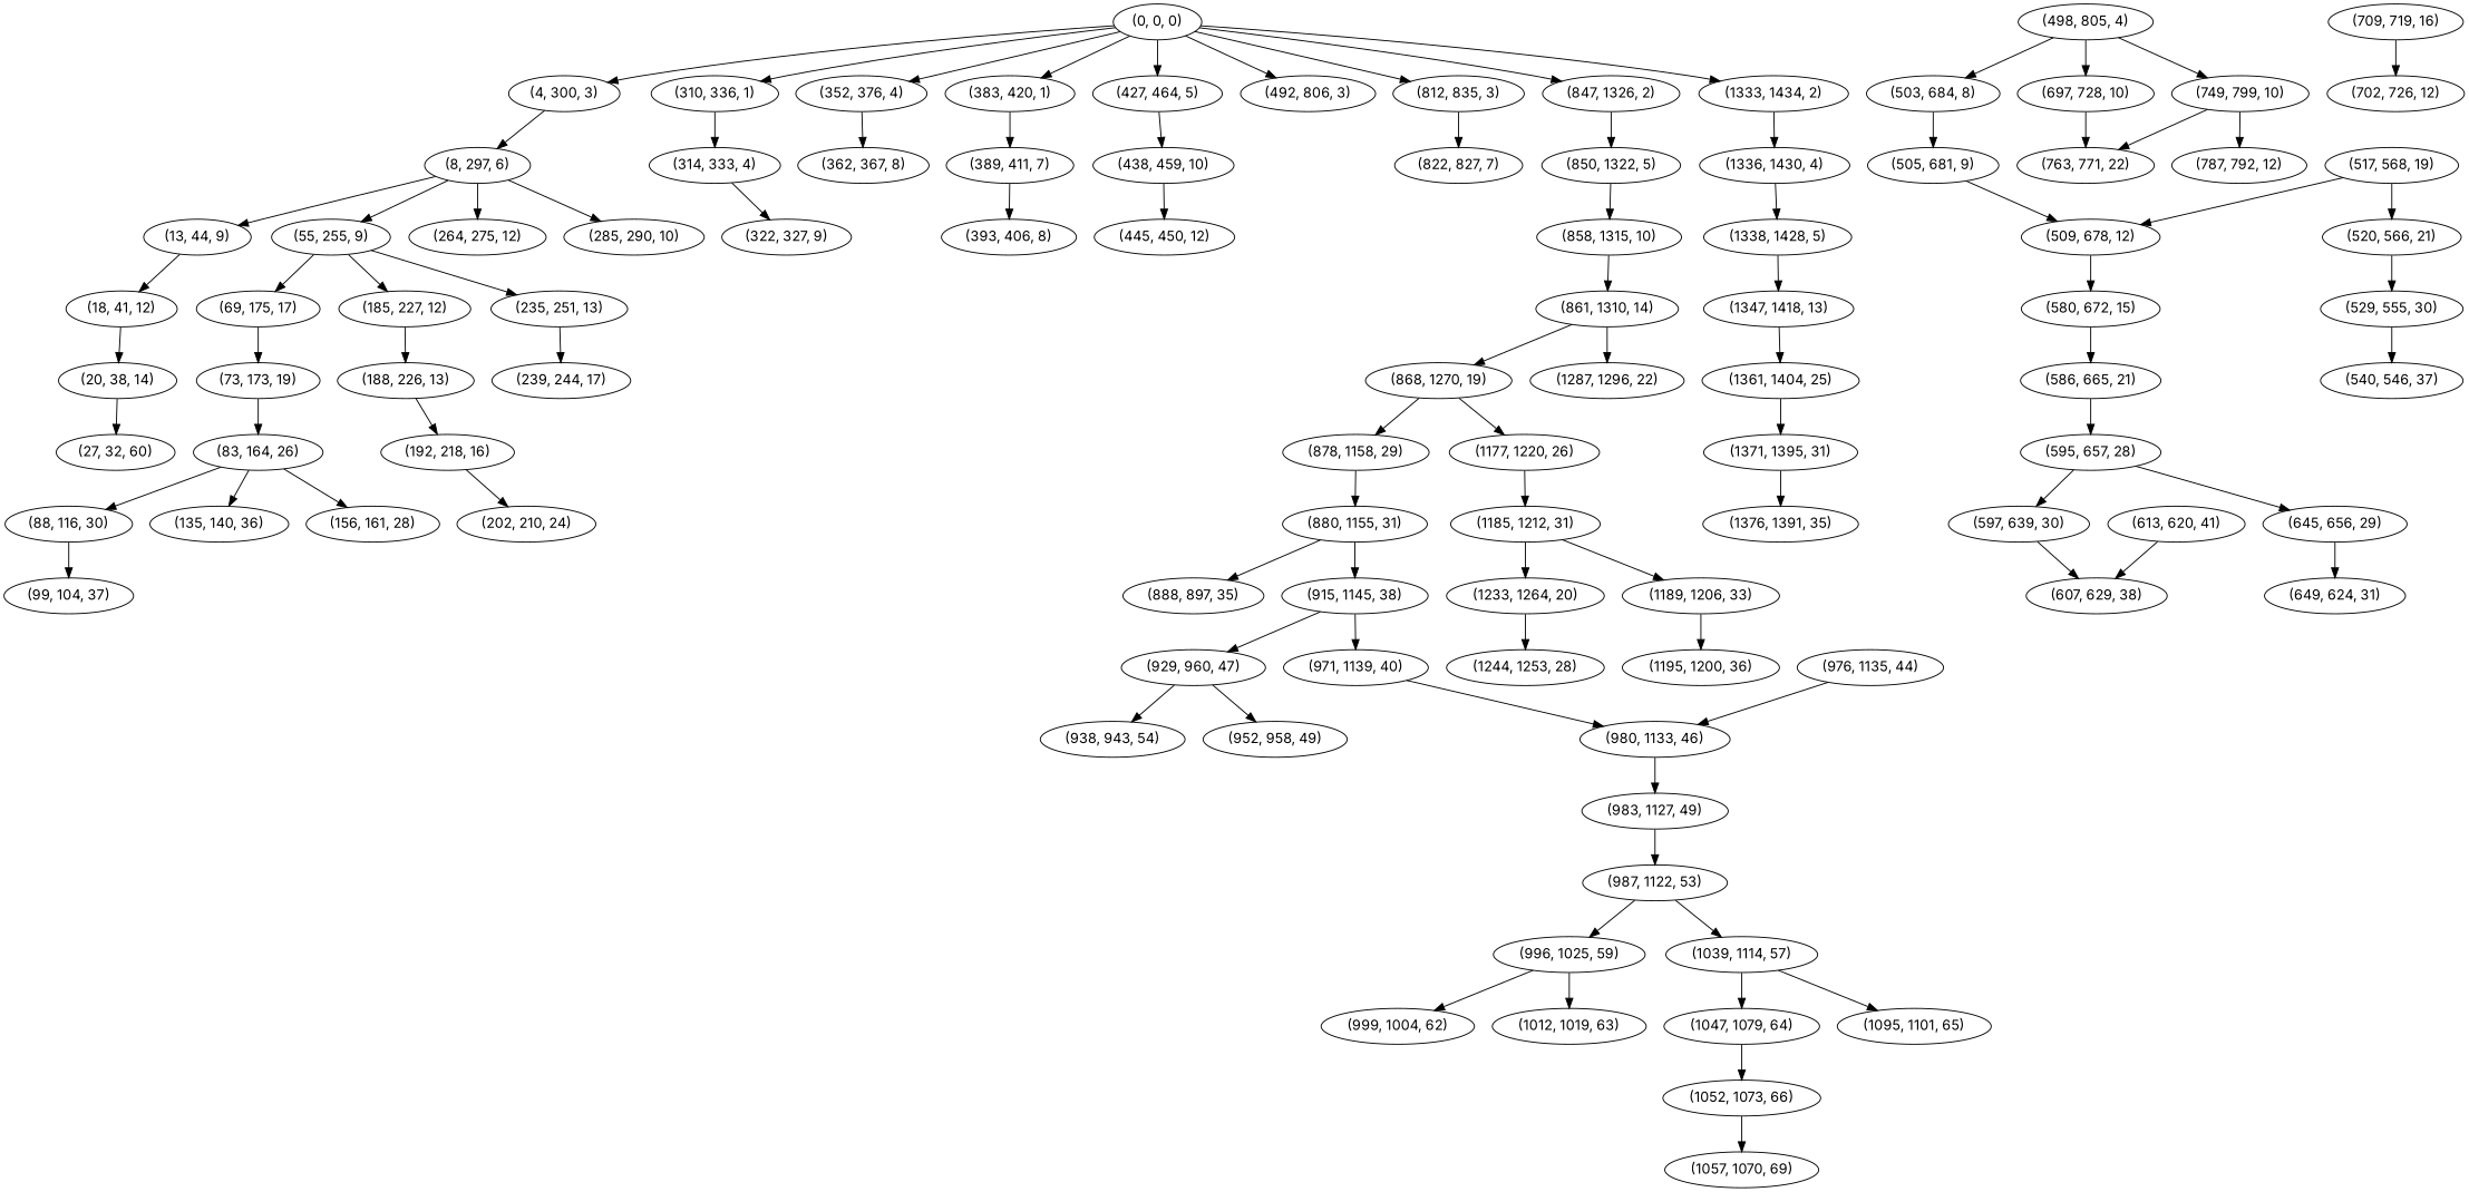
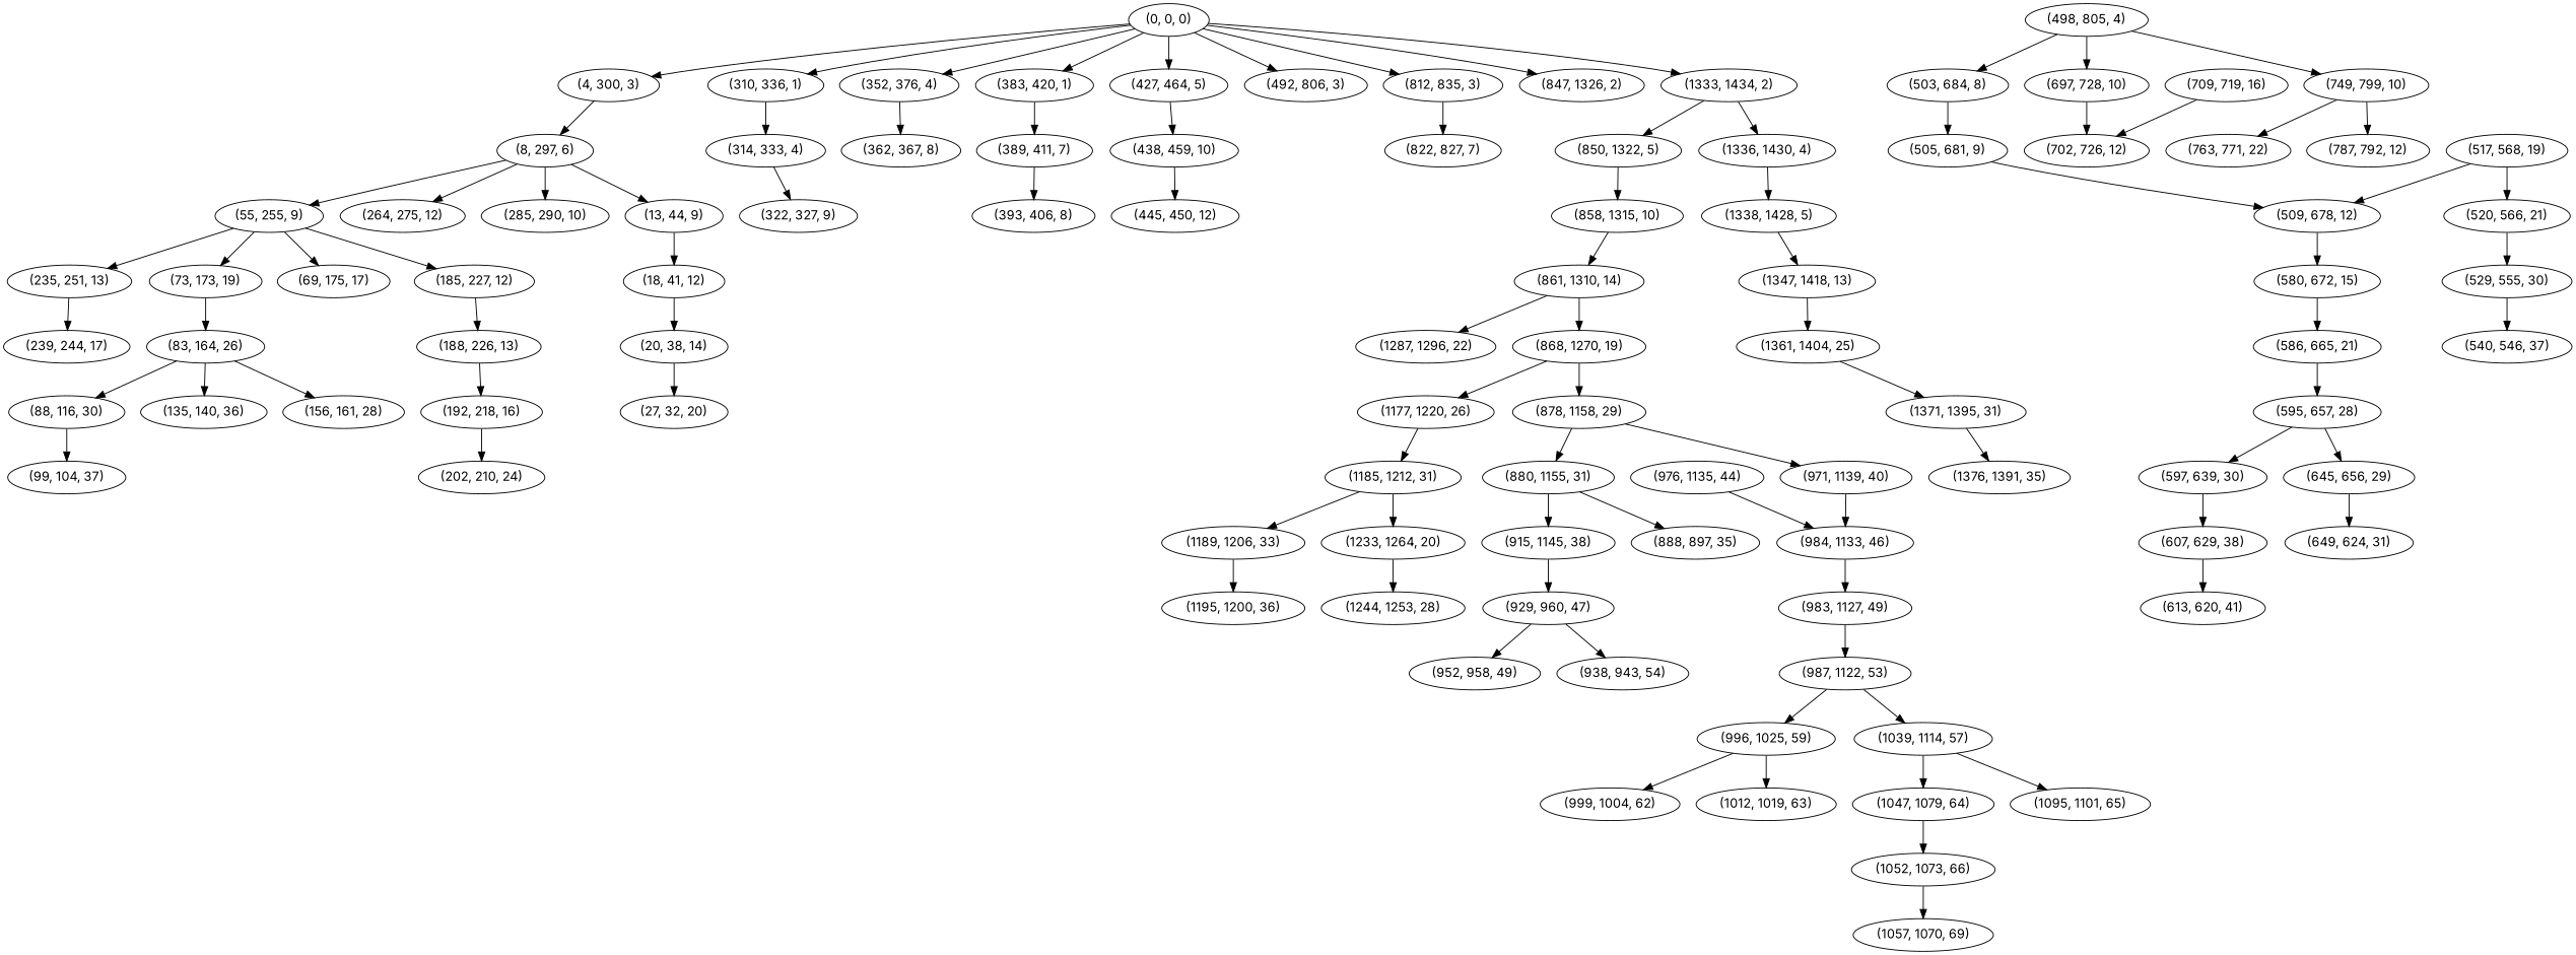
  digraph {
    fontname=Inter
    node [fontname=Inter]
    edge [fontname=Inter]
    "(0, 0, 0)"
    "(4, 300, 3)"
    "(310, 336, 1)"
    "(352, 376, 4)"
    "(383, 420, 1)"
    "(427, 464, 5)"
    "(492, 806, 3)"
    "(812, 835, 3)"
    "(847, 1326, 2)"
    "(1333, 1434, 2)"
    "(8, 297, 6)"
    "(314, 333, 4)"
    "(362, 367, 8)"
    "(389, 411, 7)"
    "(438, 459, 10)"
    "(822, 827, 7)"
    "(850, 1322, 5)"
    "(1336, 1430, 4)"
    "(13, 44, 9)"
    "(55, 255, 9)"
    "(264, 275, 12)"
    "(285, 290, 10)"
    "(18, 41, 12)"
    "(69, 175, 17)"
    "(185, 227, 12)"
    "(235, 251, 13)"
    "(20, 38, 14)"
-   "(27, 32, 20)" [label="(27, 32, 60)"]
+   "(27, 32, 20)"
    "(73, 173, 19)"
    "(188, 226, 13)"
    "(239, 244, 17)"
    "(83, 164, 26)"
    "(88, 116, 30)"
    "(135, 140, 36)"
    "(156, 161, 28)"
    "(99, 104, 37)"
    "(192, 218, 16)"
    "(202, 210, 24)"
    "(322, 327, 9)"
    "(393, 406, 8)"
    "(445, 450, 12)"
    "(498, 805, 4)"
    "(503, 684, 8)"
    "(697, 728, 10)"
    "(749, 799, 10)"
    "(505, 681, 9)"
    "(702, 726, 12)"
    "(763, 771, 22)"
    "(787, 792, 12)"
    "(509, 678, 12)"
    "(580, 672, 15)"
    "(517, 568, 19)"
    "(520, 566, 21)"
    "(586, 665, 21)"
    "(529, 555, 30)"
    "(540, 546, 37)"
    "(595, 657, 28)"
    "(597, 639, 30)"
    "(645, 656, 29)"
    "(607, 629, 38)"
    n61 [label="(649, 624, 31)"]
    "(613, 620, 41)"
    "(709, 719, 16)"
    n64 [label="(858, 1315, 10)"]
    "(861, 1310, 14)"
    "(868, 1270, 19)"
    "(1287, 1296, 22)"
    "(878, 1158, 29)"
    "(1177, 1220, 26)"
    "(880, 1155, 31)"
    "(1185, 1212, 31)"
    "(1233, 1264, 20)"
    "(1244, 1253, 28)"
    "(888, 897, 35)"
    "(915, 1145, 38)"
    "(929, 960, 47)"
    "(971, 1139, 40)"
    "(938, 943, 54)"
    "(952, 958, 49)"
-   "(980, 1133, 46)"
+   "(980, 1133, 46)" [label="(984, 1133, 46)"]
    "(976, 1135, 44)"
    "(983, 1127, 49)"
    "(987, 1122, 53)"
    "(996, 1025, 59)"
    "(1039, 1114, 57)"
    "(999, 1004, 62)"
    "(1012, 1019, 63)"
    "(1047, 1079, 64)"
    "(1095, 1101, 65)"
    "(1052, 1073, 66)"
    "(1057, 1070, 69)"
    "(1189, 1206, 33)"
    "(1195, 1200, 36)"
    "(1338, 1428, 5)"
    "(1347, 1418, 13)"
    "(1361, 1404, 25)"
    "(1371, 1395, 31)"
    "(1376, 1391, 35)"
    "(0, 0, 0)" -> "(4, 300, 3)"
    "(0, 0, 0)" -> "(310, 336, 1)"
    "(0, 0, 0)" -> "(352, 376, 4)"
    "(0, 0, 0)" -> "(383, 420, 1)"
    "(0, 0, 0)" -> "(427, 464, 5)"
    "(0, 0, 0)" -> "(492, 806, 3)"
    "(0, 0, 0)" -> "(812, 835, 3)"
    "(0, 0, 0)" -> "(847, 1326, 2)"
    "(0, 0, 0)" -> "(1333, 1434, 2)"
    "(4, 300, 3)" -> "(8, 297, 6)"
    "(310, 336, 1)" -> "(314, 333, 4)"
    "(352, 376, 4)" -> "(362, 367, 8)"
    "(383, 420, 1)" -> "(389, 411, 7)"
    "(427, 464, 5)" -> "(438, 459, 10)"
    "(812, 835, 3)" -> "(822, 827, 7)"
-   "(847, 1326, 2)" -> "(850, 1322, 5)"
+   "(1333, 1434, 2)" -> "(850, 1322, 5)"
    "(1333, 1434, 2)" -> "(1336, 1430, 4)"
    "(8, 297, 6)" -> "(13, 44, 9)"
    "(8, 297, 6)" -> "(55, 255, 9)"
    "(8, 297, 6)" -> "(264, 275, 12)"
    "(8, 297, 6)" -> "(285, 290, 10)"
    "(314, 333, 4)" -> "(322, 327, 9)"
    "(389, 411, 7)" -> "(393, 406, 8)"
    "(438, 459, 10)" -> "(445, 450, 12)"
    "(850, 1322, 5)" -> n64
    "(1336, 1430, 4)" -> "(1338, 1428, 5)"
    "(13, 44, 9)" -> "(18, 41, 12)"
    "(55, 255, 9)" -> "(69, 175, 17)"
    "(55, 255, 9)" -> "(185, 227, 12)"
    "(55, 255, 9)" -> "(235, 251, 13)"
    "(18, 41, 12)" -> "(20, 38, 14)"
-   "(69, 175, 17)" -> "(73, 173, 19)"
+   "(55, 255, 9)" -> "(73, 173, 19)"
    "(185, 227, 12)" -> "(188, 226, 13)"
    "(235, 251, 13)" -> "(239, 244, 17)"
    "(20, 38, 14)" -> "(27, 32, 20)"
    "(73, 173, 19)" -> "(83, 164, 26)"
    "(188, 226, 13)" -> "(192, 218, 16)"
    "(83, 164, 26)" -> "(88, 116, 30)"
    "(83, 164, 26)" -> "(135, 140, 36)"
    "(83, 164, 26)" -> "(156, 161, 28)"
    "(88, 116, 30)" -> "(99, 104, 37)"
    "(192, 218, 16)" -> "(202, 210, 24)"
    "(498, 805, 4)" -> "(503, 684, 8)"
    "(498, 805, 4)" -> "(697, 728, 10)"
    "(498, 805, 4)" -> "(749, 799, 10)"
    "(503, 684, 8)" -> "(505, 681, 9)"
-   "(697, 728, 10)" -> "(763, 771, 22)"
+   "(697, 728, 10)" -> "(702, 726, 12)"
    "(749, 799, 10)" -> "(763, 771, 22)"
    "(749, 799, 10)" -> "(787, 792, 12)"
    "(505, 681, 9)" -> "(509, 678, 12)"
    "(509, 678, 12)" -> "(580, 672, 15)"
    "(580, 672, 15)" -> "(586, 665, 21)"
    "(517, 568, 19)" -> "(509, 678, 12)"
    "(517, 568, 19)" -> "(520, 566, 21)"
    "(520, 566, 21)" -> "(529, 555, 30)"
    "(586, 665, 21)" -> "(595, 657, 28)"
    "(529, 555, 30)" -> "(540, 546, 37)"
    "(595, 657, 28)" -> "(597, 639, 30)"
    "(595, 657, 28)" -> "(645, 656, 29)"
    "(597, 639, 30)" -> "(607, 629, 38)"
    "(645, 656, 29)" -> n61
-   "(613, 620, 41)" -> "(607, 629, 38)"
+   "(607, 629, 38)" -> "(613, 620, 41)"
    "(709, 719, 16)" -> "(702, 726, 12)"
    n64 -> "(861, 1310, 14)"
    "(861, 1310, 14)" -> "(868, 1270, 19)"
    "(861, 1310, 14)" -> "(1287, 1296, 22)"
    "(868, 1270, 19)" -> "(878, 1158, 29)"
    "(868, 1270, 19)" -> "(1177, 1220, 26)"
    "(878, 1158, 29)" -> "(880, 1155, 31)"
    "(1177, 1220, 26)" -> "(1185, 1212, 31)"
    "(880, 1155, 31)" -> "(888, 897, 35)"
    "(880, 1155, 31)" -> "(915, 1145, 38)"
    "(1185, 1212, 31)" -> "(1233, 1264, 20)"
    "(1185, 1212, 31)" -> "(1189, 1206, 33)"
    "(1233, 1264, 20)" -> "(1244, 1253, 28)"
    "(915, 1145, 38)" -> "(929, 960, 47)"
-   "(915, 1145, 38)" -> "(971, 1139, 40)"
+   "(878, 1158, 29)" -> "(971, 1139, 40)"
    "(929, 960, 47)" -> "(938, 943, 54)"
    "(929, 960, 47)" -> "(952, 958, 49)"
    "(971, 1139, 40)" -> "(980, 1133, 46)"
    "(980, 1133, 46)" -> "(983, 1127, 49)"
    "(976, 1135, 44)" -> "(980, 1133, 46)"
    "(983, 1127, 49)" -> "(987, 1122, 53)"
    "(987, 1122, 53)" -> "(996, 1025, 59)"
    "(987, 1122, 53)" -> "(1039, 1114, 57)"
    "(996, 1025, 59)" -> "(999, 1004, 62)"
    "(996, 1025, 59)" -> "(1012, 1019, 63)"
    "(1039, 1114, 57)" -> "(1047, 1079, 64)"
    "(1039, 1114, 57)" -> "(1095, 1101, 65)"
    "(1047, 1079, 64)" -> "(1052, 1073, 66)"
    "(1052, 1073, 66)" -> "(1057, 1070, 69)"
    "(1189, 1206, 33)" -> "(1195, 1200, 36)"
    "(1338, 1428, 5)" -> "(1347, 1418, 13)"
    "(1347, 1418, 13)" -> "(1361, 1404, 25)"
    "(1361, 1404, 25)" -> "(1371, 1395, 31)"
    "(1371, 1395, 31)" -> "(1376, 1391, 35)"
  }
